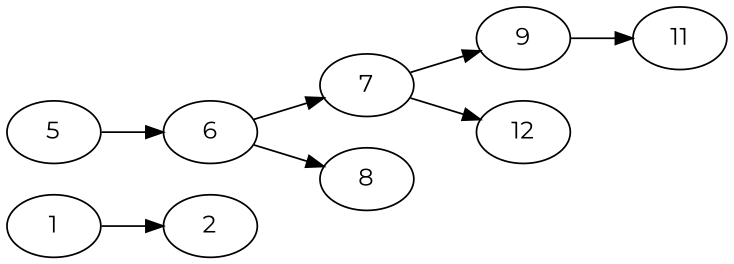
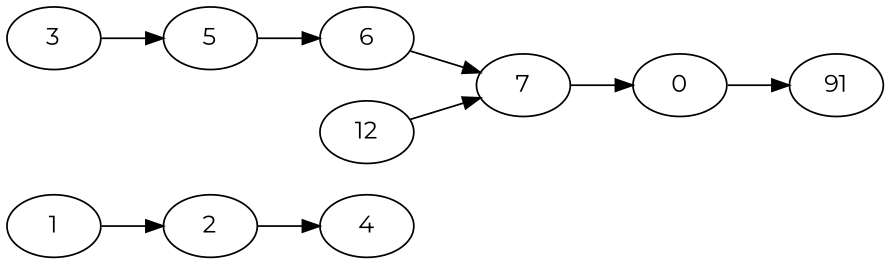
  digraph {
    fontname=Montserrat
    rankdir=LR
    node [alpha=0.08 fontname=Montserrat]
    edge [fontname=Montserrat]
    1 [alpha=0.12 expect_size=142569464711566]
    2 [expect_size=102597629011034112]
+   4 [alpha=0.05 expect_size=147135348836600]
+   3 [alpha=0.11 expect_size=164186780581054]
    5 [alpha=0.17 expect_size=2384798461931466]
    6 [expect_size=520265703508656]
    7 [alpha=0.06 expect_size=185843758560313]
-   8 [alpha=0.11 expect_size=103613330275147]
-   9 [alpha=0.15 expect_size=1094529912389238784]
+   9 [alpha=0.15 expect_size=1094529912389238784 label=0]
    n10 [alpha=0.18 expect_size=327765751141703 label=12]
-   11 [alpha=0.20 expect_size=1386539378725093376]
+   11 [alpha=0.20 expect_size=1386539378725093376 label=91]
    1 -> 2
+   2 -> 4
+   3 -> 5
    5 -> 6
    6 -> 7
-   6 -> 8
    7 -> 9
-   7 -> n10
+   n10 -> 7
    9 -> 11
  }
